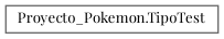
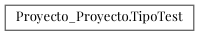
  digraph {
    rankdir=LR
    fontname="Playfair Display"
-   n1 [color=grey40 fillcolor=white fontname="Playfair Display" fontsize=10 height=0.2 label="Proyecto_Pokemon.TipoTest" shape=box style=filled width=0.4]
+   n1 [color=grey40 fillcolor=white fontname="Playfair Display" fontsize=10 height=0.2 label="Proyecto_Proyecto.TipoTest" shape=box style=filled width=0.4]
  }
